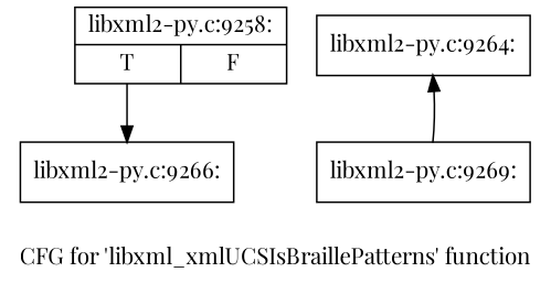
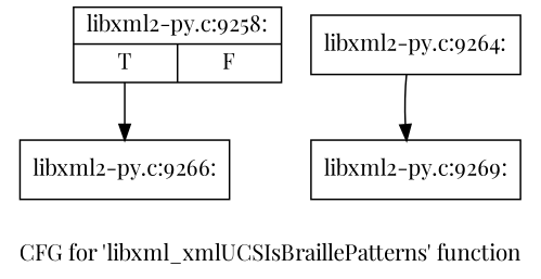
  digraph {
    fontname="Playfair Display"
    label="CFG for 'libxml_xmlUCSIsBraillePatterns' function"
    node [fontname="Playfair Display" shape=record]
    edge [fontname="Playfair Display"]
    n1 [label="{libxml2-py.c:9258:|{<s0>T|<s1>F}}"]
    n2 [label="{libxml2-py.c:9266:}"]
    n3 [label="{libxml2-py.c:9264:}"]
    n4 [label="{libxml2-py.c:9269:}"]
    n1 -> n2 [tailport=s0]
-   n4 -> n3
+   n3 -> n4
  }
